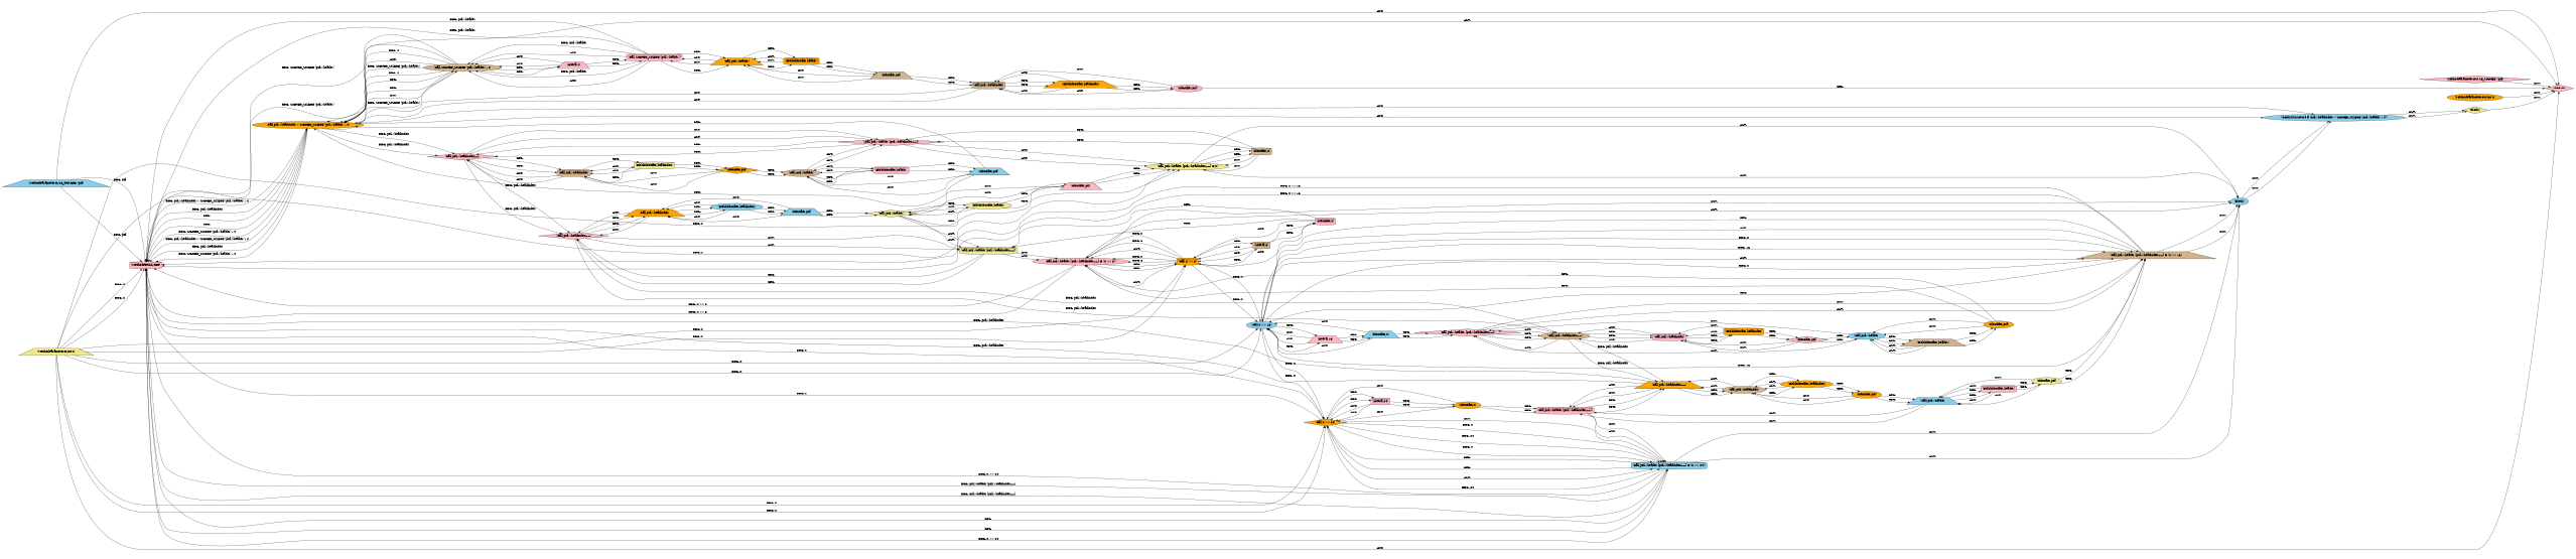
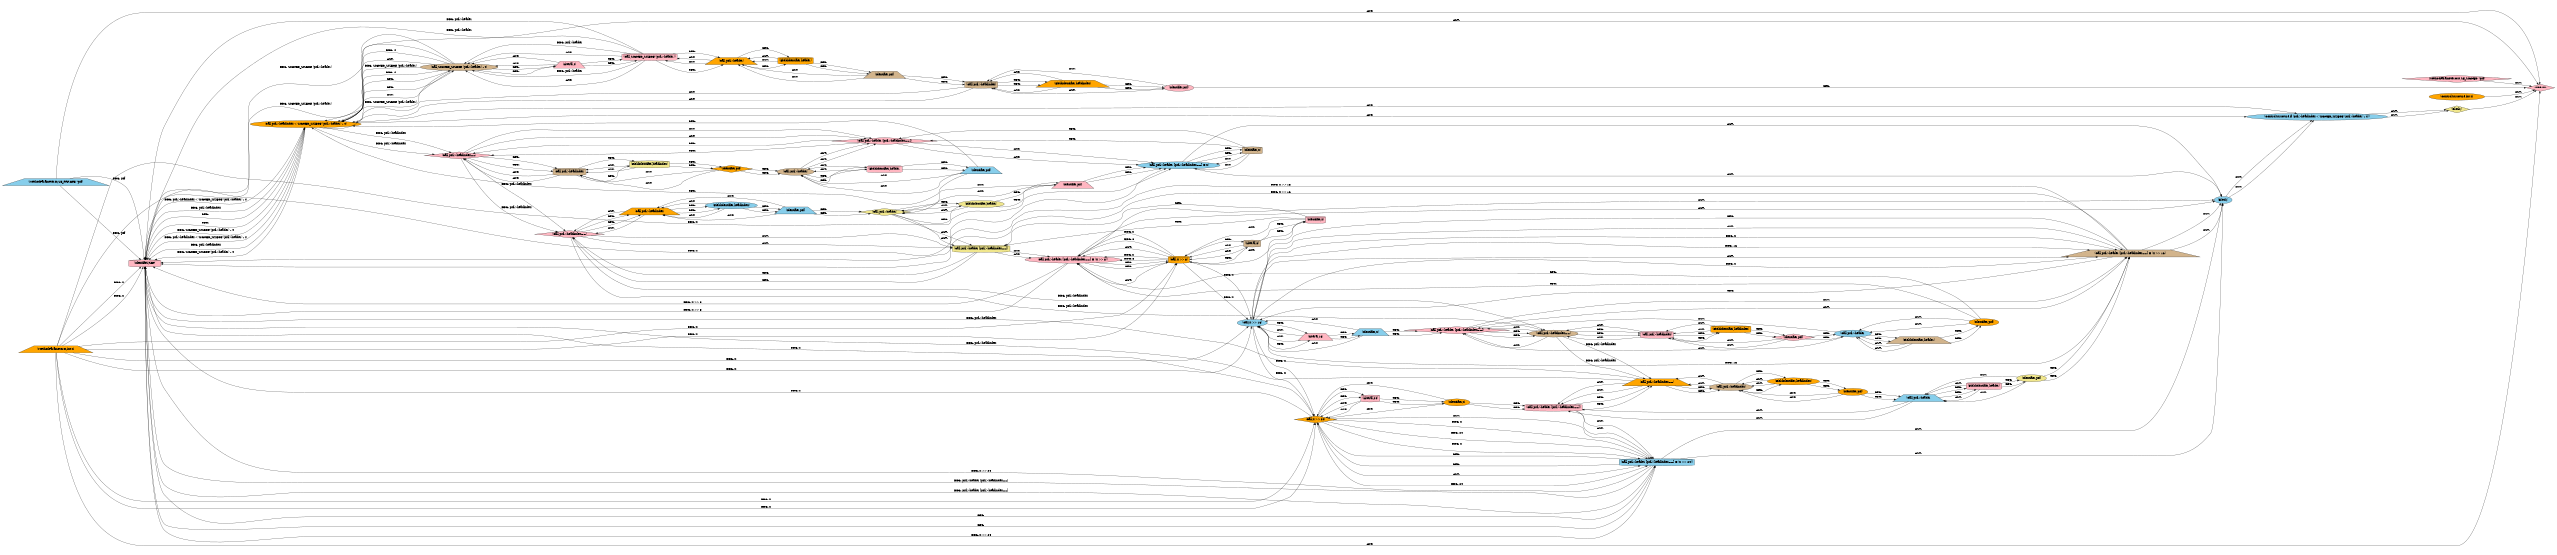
  digraph {
    rankdir=LR
    node [fillcolor=lightpink shape=ellipse style=filled]
-   n1 [label="(MethodReturn,RET)" shape=cylinder]
+   n1 [label="(Identifier,RET)" shape=cylinder]
    n2 [fillcolor=orange label="(Call,psf->headindex < SIGNED_SIZEOF (psf->header) - 4)"]
    n3 [fillcolor=skyblue label="(Call,psf->header [psf->headindex++] = (x >> 24))" shape=cylinder]
    1000101 [shape=diamond]
    n5 [fillcolor=skyblue label="(ControlStructure,if (psf->headindex < SIGNED_SIZEOF (psf->header) - 4))"]
    n6 [fillcolor=tan label="(Call,SIGNED_SIZEOF (psf->header) - 4)"]
    n7 [label="(Call,psf->headindex++)" shape=diamond]
    n8 [fillcolor=orange label="(Call,x >> 24)" shape=diamond]
    n9 [fillcolor=skyblue label="(Block,)"]
    n10 [fillcolor=skyblue label="(MethodParameterIn,SF_PRIVATE *psf)" shape=trapezium]
    n11 [label="(MethodParameterOut,SF_SIGNED *psf)" shape=diamond]
-   n12 [fillcolor=khaki label="(MethodParameterIn,int x)" shape=trapezium]
-   n13 [fillcolor=khaki label="(Call,psf->header [psf->headindex++] = x)"]
+   n12 [fillcolor=orange label="(MethodParameterIn,int x)" shape=trapezium]
+   n13 [fillcolor=skyblue label="(Call,psf->header [psf->headindex++] = x)"]
    n14 [fillcolor=orange label="(Call,x >> 8)" shape=cylinder]
    n15 [fillcolor=skyblue label="(Call,x >> 16)"]
    n16 [fillcolor=tan label="(Identifier,x)" shape=cylinder]
    n17 [label="(Call,psf->header [psf->headindex++] = (x >> 8))"]
    n18 [fillcolor=tan label="(Literal,8)" shape=cylinder]
    n19 [fillcolor=tan label="(Call,psf->header [psf->headindex++] = (x >> 16))" shape=trapezium]
    n20 [label="(Literal,16)" shape=trapezium]
    n21 [label="(Literal,24)" shape=cylinder]
-   n22 [fillcolor=orange label="(MethodParameterOut,int x)"]
+   n22 [fillcolor=orange label="(ControlStructure,int x)"]
    n23 [fillcolor=khaki label="(Block,)" shape=diamond]
    n24 [fillcolor=orange label="(FieldIdentifier,headindex)" shape=trapezium]
    n25 [fillcolor=tan label="(Call,psf->headindex)" shape=cylinder]
    n26 [label="(Identifier,psf)"]
    n27 [label="(Literal,4)" shape=trapezium]
    n28 [label="(Call,SIGNED_SIZEOF (psf->header))" shape=cylinder]
    n29 [fillcolor=orange label="(Call,psf->header)" shape=trapezium]
    n30 [fillcolor=orange label="(FieldIdentifier,header)" shape=cylinder]
    n31 [fillcolor=tan label="(Identifier,psf)" shape=trapezium]
    n32 [fillcolor=tan label="(Call,psf->headindex)" shape=cylinder]
    n33 [label="(Call,psf->header [psf->headindex++])" shape=diamond]
    n34 [label="(Call,psf->headindex++)" shape=diamond]
    n35 [fillcolor=khaki label="(FieldIdentifier,headindex)" shape=cylinder]
    n36 [fillcolor=orange label="(Call,psf->headindex)" shape=trapezium]
    n37 [fillcolor=khaki label="(Call,psf->header [psf->headindex++])" shape=cylinder]
    n38 [fillcolor=tan label="(Call,psf->headindex++)"]
    n39 [fillcolor=orange label="(Identifier,psf)" shape=diamond]
    n40 [fillcolor=tan label="(Call,psf->header)"]
    n41 [label="(FieldIdentifier,header)" shape=cylinder]
    n42 [fillcolor=skyblue label="(Identifier,psf)" shape=trapezium]
    n43 [fillcolor=skyblue label="(FieldIdentifier,headindex)"]
    n44 [label="(Call,psf->headindex)" shape=cylinder]
    n45 [label="(Call,psf->header [psf->headindex++])" shape=diamond]
    n46 [fillcolor=orange label="(Call,psf->headindex++)" shape=trapezium]
    n47 [fillcolor=skyblue label="(Identifier,psf)" shape=trapezium]
    n48 [fillcolor=khaki label="(Call,psf->header)" shape=diamond]
    n49 [fillcolor=khaki label="(FieldIdentifier,header)"]
    n50 [label="(Identifier,psf)" shape=trapezium]
    n51 [label="(Identifier,x)" shape=cylinder]
    n52 [fillcolor=orange label="(FieldIdentifier,headindex)" shape=cylinder]
    n53 [fillcolor=tan label="(Call,psf->headindex)"]
    n54 [label="(Call,psf->header [psf->headindex++])" shape=cylinder]
    n55 [label="(Identifier,psf)" shape=diamond]
    n56 [fillcolor=skyblue label="(Call,psf->header)"]
    n57 [fillcolor=tan label="(FieldIdentifier,header)" shape=trapezium]
    n58 [fillcolor=orange label="(Identifier,psf)"]
    n59 [fillcolor=skyblue label="(Identifier,x)" shape=trapezium]
    n60 [fillcolor=orange label="(FieldIdentifier,headindex)"]
    n61 [fillcolor=orange label="(Identifier,psf)"]
    n62 [fillcolor=skyblue label="(Call,psf->header)" shape=trapezium]
    n63 [label="(FieldIdentifier,header)" shape=cylinder]
    n64 [fillcolor=khaki label="(Identifier,psf)"]
    n65 [fillcolor=orange label="(Identifier,x)"]
    n1 -> n2 [label="CFG: "]
    n1 -> n2 [label="CFG: "]
    n1 -> n3 [label="CFG: "]
    n1 -> n3 [label="CFG: "]
    n2 -> n1 [label="DDG: SIGNED_SIZEOF (psf->header) - 4"]
    n2 -> n1 [label="DDG: psf->headindex < SIGNED_SIZEOF (psf->header) - 4"]
    n2 -> n1 [label="DDG: psf->headindex"]
    n2 -> n1 [label="DDG: SIGNED_SIZEOF (psf->header) - 4"]
    n2 -> n1 [label="DDG: psf->headindex < SIGNED_SIZEOF (psf->header) - 4"]
    n2 -> n1 [label="DDG: psf->headindex"]
    n2 -> 1000101 [label="AST: "]
    n2 -> n5 [label="AST: "]
    n2 -> n5 [label="AST: "]
    n2 -> n6 [label="CFG: "]
    n2 -> n6 [label="CFG: "]
    n2 -> n7 [label="DDG: psf->headindex"]
    n2 -> n7 [label="DDG: psf->headindex"]
    n3 -> n1 [label="DDG: x >> 24"]
    n3 -> n1 [label="DDG: psf->header [psf->headindex++]"]
    n3 -> n1 [label="DDG: x >> 24"]
    n3 -> n1 [label="DDG: psf->header [psf->headindex++]"]
    n3 -> n8 [label="CFG: "]
    n3 -> n8 [label="CFG: "]
    n3 -> n9 [label="AST: "]
    n3 -> n9 [label="AST: "]
    n5 -> n23 [label="AST: "]
    n5 -> n23 [label="AST: "]
    n6 -> n1 [label="DDG: SIGNED_SIZEOF (psf->header)"]
    n6 -> n1 [label="DDG: SIGNED_SIZEOF (psf->header)"]
    n6 -> n2 [label="AST: "]
    n6 -> n2 [label="DDG: SIGNED_SIZEOF (psf->header)"]
    n6 -> n2 [label="DDG: 4"]
    n6 -> n2 [label="AST: "]
    n6 -> n2 [label="DDG: SIGNED_SIZEOF (psf->header)"]
    n6 -> n2 [label="DDG: 4"]
    n6 -> n27 [label="CFG: "]
    n6 -> n27 [label="CFG: "]
    n7 -> n32 [label="CFG: "]
    n7 -> n32 [label="CFG: "]
    n7 -> n33 [label="AST: "]
    n7 -> n33 [label="AST: "]
    n7 -> n34 [label="DDG: psf->headindex"]
    n7 -> n34 [label="DDG: psf->headindex"]
    n8 -> n1 [label="DDG: x"]
    n8 -> n1 [label="DDG: x"]
    n8 -> n3 [label="AST: "]
    n8 -> n3 [label="DDG: x"]
    n8 -> n3 [label="DDG: 24"]
    n8 -> n3 [label="AST: "]
    n8 -> n3 [label="DDG: x"]
    n8 -> n3 [label="DDG: 24"]
    n8 -> n21 [label="CFG: "]
    n8 -> n21 [label="CFG: "]
    n9 -> n5 [label="AST: "]
    n9 -> n5 [label="AST: "]
    n10 -> n1 [label="DDG: psf"]
    n10 -> n1 [label="DDG: psf"]
    n10 -> 1000101 [label="AST: "]
    n11 -> 1000101 [label="AST: "]
    n12 -> n1 [label="DDG: x"]
    n12 -> n1 [label="DDG: x"]
    n12 -> 1000101 [label="AST: "]
    n12 -> n8 [label="DDG: x"]
    n12 -> n8 [label="DDG: x"]
    n12 -> n13 [label="DDG: x"]
    n12 -> n13 [label="DDG: x"]
    n12 -> n14 [label="DDG: x"]
    n12 -> n14 [label="DDG: x"]
    n12 -> n15 [label="DDG: x"]
    n12 -> n15 [label="DDG: x"]
    n13 -> n9 [label="AST: "]
    n13 -> n9 [label="AST: "]
    n13 -> n16 [label="CFG: "]
    n13 -> n16 [label="CFG: "]
    n14 -> n15 [label="DDG: x"]
    n14 -> n15 [label="DDG: x"]
    n14 -> n17 [label="AST: "]
    n14 -> n17 [label="DDG: x"]
    n14 -> n17 [label="DDG: 8"]
    n14 -> n17 [label="AST: "]
    n14 -> n17 [label="DDG: x"]
    n14 -> n17 [label="DDG: 8"]
    n14 -> n18 [label="CFG: "]
    n14 -> n18 [label="CFG: "]
    n15 -> n8 [label="DDG: x"]
    n15 -> n8 [label="DDG: x"]
    n15 -> n19 [label="AST: "]
    n15 -> n19 [label="DDG: x"]
    n15 -> n19 [label="DDG: 16"]
    n15 -> n19 [label="AST: "]
    n15 -> n19 [label="DDG: x"]
    n15 -> n19 [label="DDG: 16"]
    n15 -> n20 [label="CFG: "]
    n15 -> n20 [label="CFG: "]
    n16 -> n13 [label="AST: "]
    n16 -> n13 [label="AST: "]
    n16 -> n33 [label="CFG: "]
    n16 -> n33 [label="CFG: "]
    n17 -> n1 [label="DDG: x >> 8"]
    n17 -> n1 [label="DDG: x >> 8"]
    n17 -> n9 [label="AST: "]
    n17 -> n9 [label="AST: "]
    n17 -> n14 [label="CFG: "]
    n17 -> n14 [label="CFG: "]
    n18 -> n14 [label="AST: "]
    n18 -> n14 [label="AST: "]
    n18 -> n51 [label="CFG: "]
    n18 -> n51 [label="CFG: "]
    n19 -> n1 [label="DDG: x >> 16"]
    n19 -> n1 [label="DDG: x >> 16"]
    n19 -> n9 [label="AST: "]
    n19 -> n9 [label="AST: "]
    n19 -> n15 [label="CFG: "]
    n19 -> n15 [label="CFG: "]
    n20 -> n15 [label="AST: "]
    n20 -> n15 [label="AST: "]
    n20 -> n59 [label="CFG: "]
    n20 -> n59 [label="CFG: "]
    n21 -> n8 [label="AST: "]
    n21 -> n8 [label="AST: "]
    n21 -> n65 [label="CFG: "]
    n21 -> n65 [label="CFG: "]
    n22 -> 1000101 [label="AST: "]
    n23 -> 1000101 [label="AST: "]
    n24 -> n25 [label="AST: "]
    n24 -> n25 [label="AST: "]
    n24 -> n26 [label="CFG: "]
    n24 -> n26 [label="CFG: "]
    n25 -> n2 [label="AST: "]
    n25 -> n2 [label="AST: "]
    n25 -> n24 [label="CFG: "]
    n25 -> n24 [label="CFG: "]
    n26 -> 1000101 [label="CFG: "]
    n26 -> n25 [label="AST: "]
    n26 -> n25 [label="AST: "]
    n27 -> n6 [label="AST: "]
    n27 -> n6 [label="AST: "]
    n27 -> n28 [label="CFG: "]
    n27 -> n28 [label="CFG: "]
    n28 -> n1 [label="DDG: psf->header"]
    n28 -> n1 [label="DDG: psf->header"]
    n28 -> n6 [label="AST: "]
    n28 -> n6 [label="DDG: psf->header"]
    n28 -> n6 [label="AST: "]
    n28 -> n6 [label="DDG: psf->header"]
    n28 -> n29 [label="CFG: "]
    n28 -> n29 [label="CFG: "]
    n29 -> n28 [label="AST: "]
    n29 -> n28 [label="AST: "]
    n29 -> n30 [label="CFG: "]
    n29 -> n30 [label="CFG: "]
    n30 -> n29 [label="AST: "]
    n30 -> n29 [label="AST: "]
    n30 -> n31 [label="CFG: "]
    n30 -> n31 [label="CFG: "]
    n31 -> n25 [label="CFG: "]
    n31 -> n25 [label="CFG: "]
    n31 -> n29 [label="AST: "]
    n31 -> n29 [label="AST: "]
    n32 -> n7 [label="AST: "]
    n32 -> n7 [label="AST: "]
    n32 -> n35 [label="CFG: "]
    n32 -> n35 [label="CFG: "]
    n33 -> n7 [label="CFG: "]
    n33 -> n7 [label="CFG: "]
    n33 -> n13 [label="AST: "]
    n33 -> n13 [label="AST: "]
    n34 -> n36 [label="CFG: "]
    n34 -> n36 [label="CFG: "]
    n34 -> n37 [label="AST: "]
    n34 -> n37 [label="AST: "]
    n34 -> n38 [label="DDG: psf->headindex"]
    n34 -> n38 [label="DDG: psf->headindex"]
    n35 -> n32 [label="AST: "]
    n35 -> n32 [label="AST: "]
    n35 -> n39 [label="CFG: "]
    n35 -> n39 [label="CFG: "]
    n36 -> n34 [label="AST: "]
    n36 -> n34 [label="AST: "]
    n36 -> n43 [label="CFG: "]
    n36 -> n43 [label="CFG: "]
    n37 -> n17 [label="AST: "]
    n37 -> n17 [label="AST: "]
    n37 -> n34 [label="CFG: "]
    n37 -> n34 [label="CFG: "]
    n38 -> n44 [label="CFG: "]
    n38 -> n44 [label="CFG: "]
    n38 -> n45 [label="AST: "]
    n38 -> n45 [label="AST: "]
    n38 -> n46 [label="DDG: psf->headindex"]
    n38 -> n46 [label="DDG: psf->headindex"]
    n39 -> n32 [label="AST: "]
    n39 -> n32 [label="AST: "]
    n39 -> n40 [label="CFG: "]
    n39 -> n40 [label="CFG: "]
    n40 -> n33 [label="AST: "]
    n40 -> n33 [label="AST: "]
    n40 -> n41 [label="CFG: "]
    n40 -> n41 [label="CFG: "]
    n41 -> n40 [label="AST: "]
    n41 -> n40 [label="AST: "]
    n41 -> n42 [label="CFG: "]
    n41 -> n42 [label="CFG: "]
    n42 -> n2 [label="CFG: "]
    n42 -> n2 [label="CFG: "]
    n42 -> n40 [label="AST: "]
    n42 -> n40 [label="AST: "]
    n43 -> n36 [label="AST: "]
    n43 -> n36 [label="AST: "]
    n43 -> n47 [label="CFG: "]
    n43 -> n47 [label="CFG: "]
    n44 -> n38 [label="AST: "]
    n44 -> n38 [label="AST: "]
    n44 -> n52 [label="CFG: "]
    n44 -> n52 [label="CFG: "]
    n45 -> n19 [label="AST: "]
    n45 -> n19 [label="AST: "]
    n45 -> n38 [label="CFG: "]
    n45 -> n38 [label="CFG: "]
    n46 -> n1 [label="DDG: psf->headindex"]
    n46 -> n1 [label="DDG: psf->headindex"]
    n46 -> n53 [label="CFG: "]
    n46 -> n53 [label="CFG: "]
    n46 -> n54 [label="AST: "]
    n46 -> n54 [label="AST: "]
    n47 -> n36 [label="AST: "]
    n47 -> n36 [label="AST: "]
    n47 -> n48 [label="CFG: "]
    n47 -> n48 [label="CFG: "]
    n48 -> n37 [label="AST: "]
    n48 -> n37 [label="AST: "]
    n48 -> n49 [label="CFG: "]
    n48 -> n49 [label="CFG: "]
    n49 -> n48 [label="AST: "]
    n49 -> n48 [label="AST: "]
    n49 -> n50 [label="CFG: "]
    n49 -> n50 [label="CFG: "]
    n50 -> n13 [label="CFG: "]
    n50 -> n13 [label="CFG: "]
    n50 -> n48 [label="AST: "]
    n50 -> n48 [label="AST: "]
    n51 -> n14 [label="AST: "]
    n51 -> n14 [label="AST: "]
    n51 -> n37 [label="CFG: "]
    n51 -> n37 [label="CFG: "]
    n52 -> n44 [label="AST: "]
    n52 -> n44 [label="AST: "]
    n52 -> n55 [label="CFG: "]
    n52 -> n55 [label="CFG: "]
    n53 -> n46 [label="AST: "]
    n53 -> n46 [label="AST: "]
    n53 -> n60 [label="CFG: "]
    n53 -> n60 [label="CFG: "]
    n54 -> n3 [label="AST: "]
    n54 -> n3 [label="AST: "]
    n54 -> n46 [label="CFG: "]
    n54 -> n46 [label="CFG: "]
    n55 -> n44 [label="AST: "]
    n55 -> n44 [label="AST: "]
    n55 -> n56 [label="CFG: "]
    n55 -> n56 [label="CFG: "]
    n56 -> n45 [label="AST: "]
    n56 -> n45 [label="AST: "]
    n56 -> n57 [label="CFG: "]
    n56 -> n57 [label="CFG: "]
    n57 -> n56 [label="AST: "]
    n57 -> n56 [label="AST: "]
    n57 -> n58 [label="CFG: "]
    n57 -> n58 [label="CFG: "]
    n58 -> n17 [label="CFG: "]
    n58 -> n17 [label="CFG: "]
    n58 -> n56 [label="AST: "]
    n58 -> n56 [label="AST: "]
    n59 -> n15 [label="AST: "]
    n59 -> n15 [label="AST: "]
    n59 -> n45 [label="CFG: "]
    n59 -> n45 [label="CFG: "]
    n60 -> n53 [label="AST: "]
    n60 -> n53 [label="AST: "]
    n60 -> n61 [label="CFG: "]
    n60 -> n61 [label="CFG: "]
    n61 -> n53 [label="AST: "]
    n61 -> n53 [label="AST: "]
    n61 -> n62 [label="CFG: "]
    n61 -> n62 [label="CFG: "]
    n62 -> n54 [label="AST: "]
    n62 -> n54 [label="AST: "]
    n62 -> n63 [label="CFG: "]
    n62 -> n63 [label="CFG: "]
    n63 -> n62 [label="AST: "]
    n63 -> n62 [label="AST: "]
    n63 -> n64 [label="CFG: "]
    n63 -> n64 [label="CFG: "]
    n64 -> n19 [label="CFG: "]
    n64 -> n19 [label="CFG: "]
    n64 -> n62 [label="AST: "]
    n64 -> n62 [label="AST: "]
    n65 -> n8 [label="AST: "]
    n65 -> n8 [label="AST: "]
    n65 -> n54 [label="CFG: "]
    n65 -> n54 [label="CFG: "]
  }
